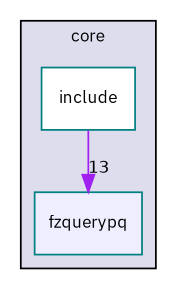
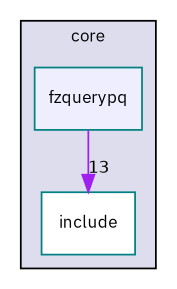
  digraph {
    compound=true
    fontname="IBM Plex Sans"
    node [color=teal fontname="IBM Plex Sans" fontsize=10 shape=box style=filled]
    n1 [fillcolor=white label=include]
    n2 [fillcolor="#eeeeff" label=fzquerypq pencolor=black]
    subgraph cluster_1 {
      bgcolor="#ddddee"
      fontsize=10
      label=core
      pencolor=black
      n1
      n2
    }
-   n1 -> n2 [headlabel=13 labeldistance=1.5 labelfontname=Helvetica labelfontsize=10 color=purple fontname="IBM Plex Sans"]
+   n2 -> n1 [headlabel=13 labeldistance=1.5 labelfontname=Helvetica labelfontsize=10 color=purple fontname="IBM Plex Sans"]
  }
